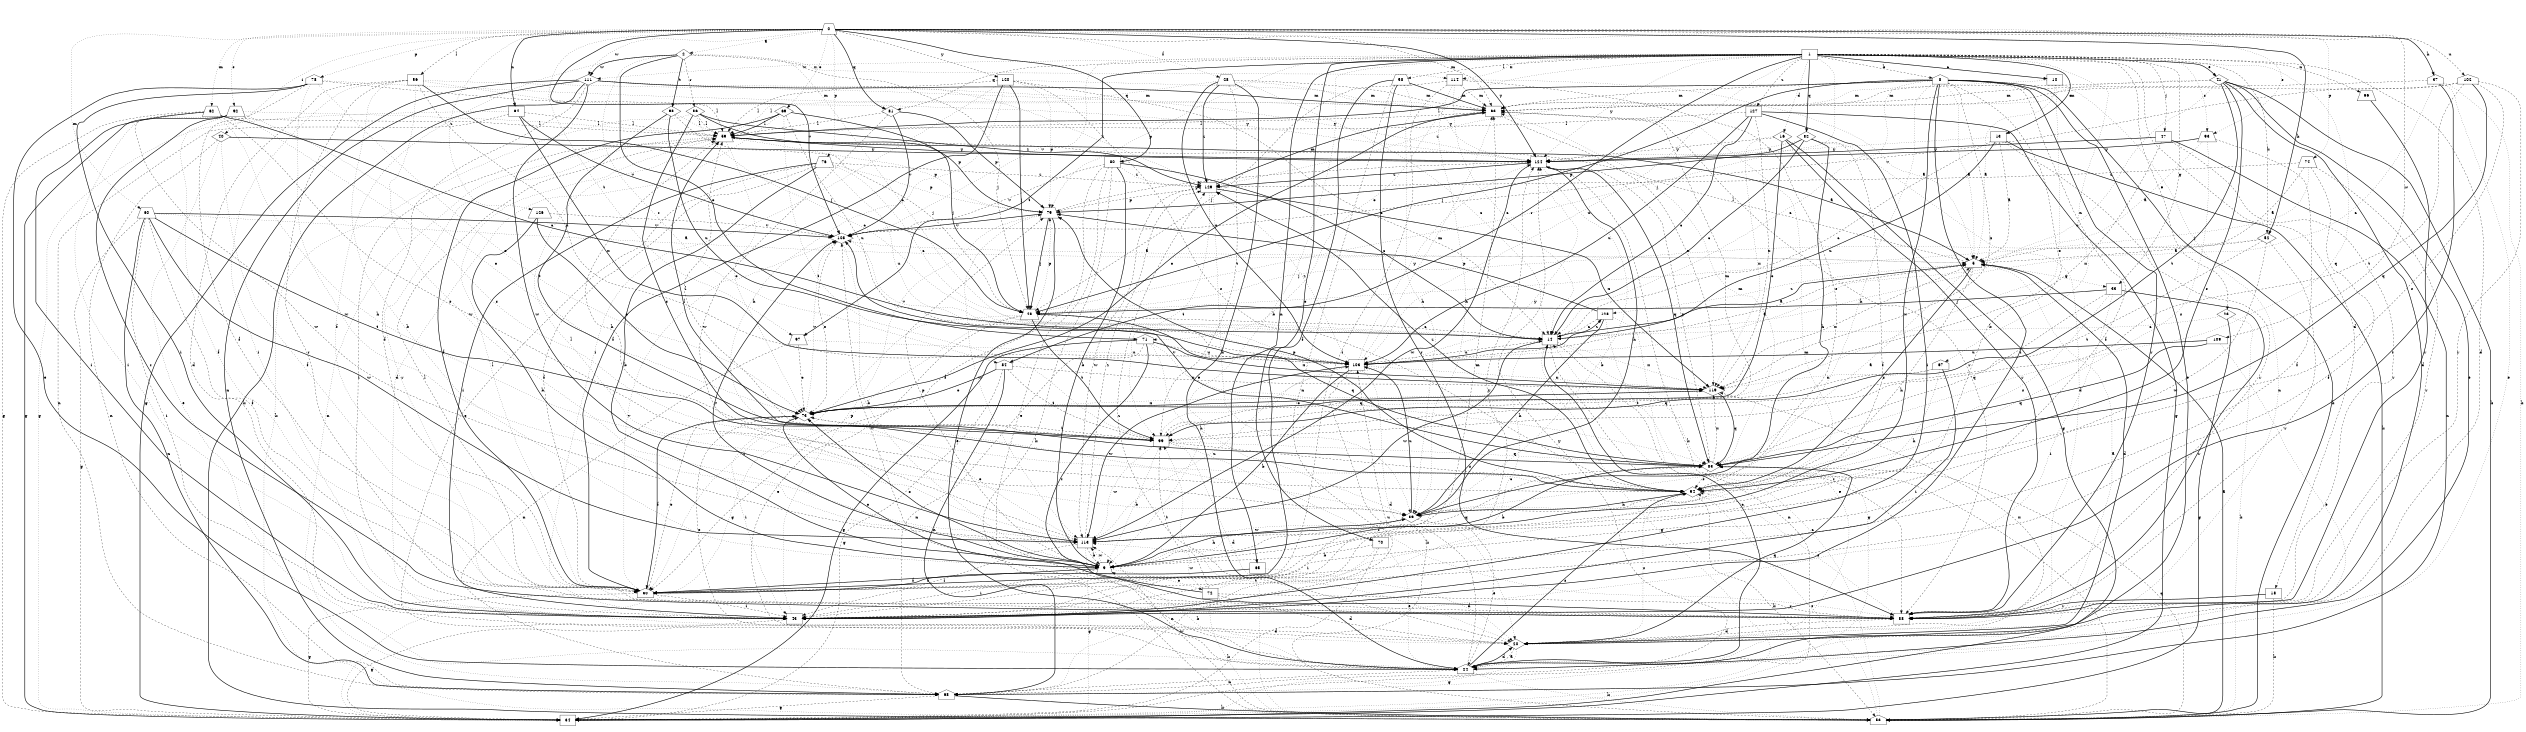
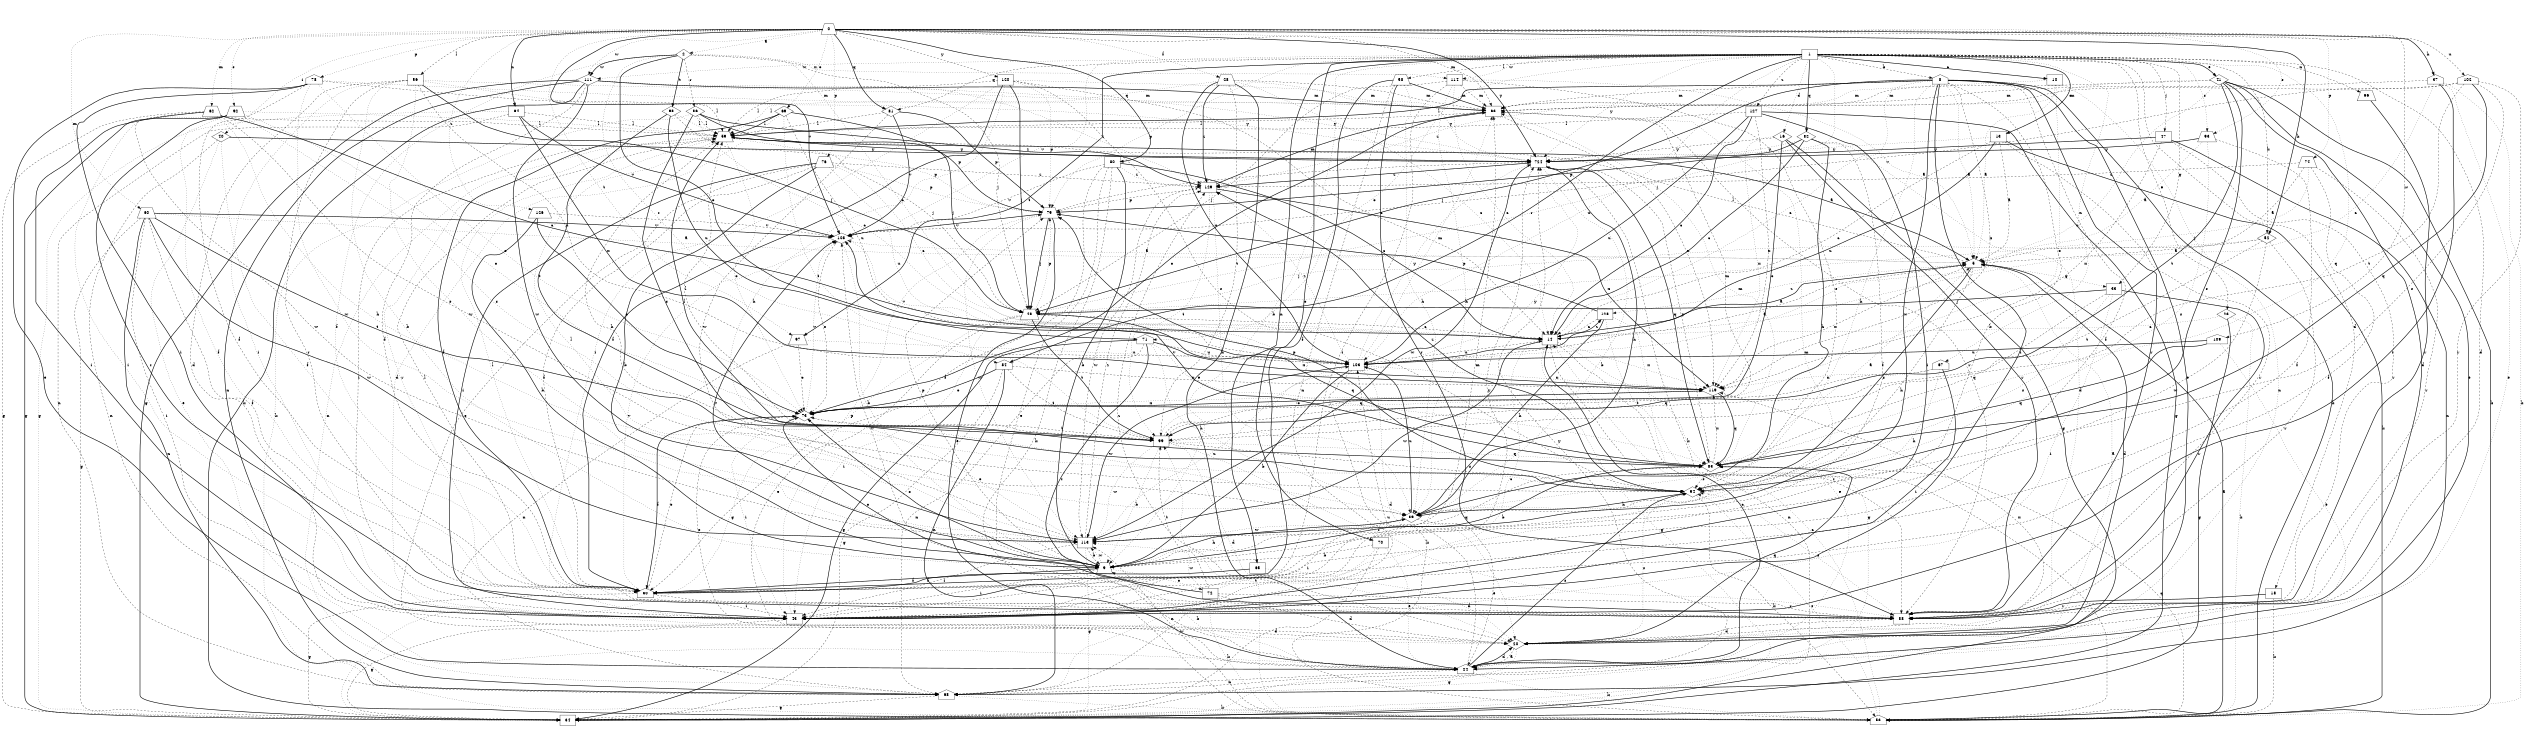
  strict digraph {
    node [shape=box]
    edge [style=dotted]
    0 [shape=trapezium]
    2 [shape=diamond]
    28 [shape=trapezium]
    37 [shape=house]
    40 [shape=diamond]
    52 [shape=diamond]
    56
    60 [shape=trapezium]
    62 [shape=trapezium]
    63
    64
    69 [shape=diamond]
    74 [shape=trapezium]
    76 [shape=trapezium]
    78 [shape=house]
    80
    81 [shape=diamond]
    92 [shape=trapezium]
    93 [shape=trapezium]
    97 [shape=trapezium]
    102 [shape=house]
    108 [shape=diamond]
    109 [shape=house]
    111 [shape=diamond]
    120
-   124
+   124 [label=724]
    126 [shape=trapezium]
    48 [shape=trapezium]
    71 [shape=house]
    84 [shape=house]
    114
    14
    30 [shape=house]
    86 [shape=diamond]
    98 [shape=diamond]
    103
    59 [shape=trapezium]
    24 [shape=house]
    129
    99
    43
    53 [shape=house]
    68 [shape=house]
    5 [shape=house]
    88
    113
    9 [shape=trapezium]
    20 [shape=diamond]
    34
    39 [shape=diamond]
    94 [shape=diamond]
    119 [shape=diamond]
    73 [shape=diamond]
    79 [shape=trapezium]
    83 [shape=diamond]
    1
    8 [shape=house]
    10
    13
    16 [shape=diamond]
    18
    n62 [label=41 shape=diamond]
    23 [shape=diamond]
    33
    47
    58 [shape=trapezium]
    65
    66 [shape=trapezium]
    67 [shape=house]
    70
    82 [shape=diamond]
    127
    72
    128
    0 -> 2 [label=a]
    0 -> 28 [label=f]
    0 -> 37 [label=h style=bold]
    0 -> 40 [label=i]
    0 -> 52 [label=k style=bold]
    0 -> 56 [label=l style=dashed]
    0 -> 60 [label=m]
    0 -> 62 [label=m]
    0 -> 63 [label=m style=dashed]
    0 -> 64 [label=n style=bold]
    0 -> 69 [label=o]
    0 -> 74 [label=p]
    0 -> 76 [label=p]
    0 -> 78 [label=p]
    0 -> 80 [label=q style=bold]
    0 -> 81 [label=q style=bold]
    0 -> 92 [label=s]
    0 -> 93 [label=s]
    0 -> 97 [label=t]
    0 -> 102 [label=u style=dashed]
    0 -> 108 [label=v style=bold]
    0 -> 109 [label=w style=dashed]
    0 -> 111 [label=w]
    0 -> 120 [label=y style=dashed]
    0 -> 124 [label=y style=bold]
    0 -> 126 [label=z]
    2 -> 111 [label=w style=bold]
    2 -> 48 [label=j style=dashed]
    2 -> 71 [label=o style=bold]
    2 -> 84 [label=r]
    2 -> 114 [label=x]
    2 -> 14 [label=c]
    2 -> 30 [label=f]
    2 -> 86 [label=r style=dashed]
    2 -> 98 [label=t style=bold]
    28 -> 63 [label=m style=dashed]
    28 -> 124 [label=y]
    28 -> 14 [label=c]
    28 -> 103 [label=u style=bold]
    28 -> 59 [label=l]
    28 -> 24 [label=e style=bold]
    28 -> 129 [label=z style=bold]
    28 -> 99 [label=t style=dashed]
    37 -> 63 [label=m style=dashed]
    37 -> 14 [label=c]
    37 -> 24 [label=e]
    37 -> 43 [label=i style=bold]
    37 -> 53 [label=k]
    40 -> 124 [label=y style=bold]
    40 -> 30 [label=f]
    40 -> 24 [label=e]
    40 -> 68 [label=n style=dashed]
    52 -> 48 [label=j]
    52 -> 99 [label=t style=dashed]
    52 -> 5 [label=a style=dashed]
    52 -> 88 [label=r style=dashed]
    52 -> 113 [label=w style=dashed]
    56 -> 63 [label=m]
    56 -> 124 [label=y]
    56 -> 48 [label=j style=bold]
    56 -> 103 [label=u style=dashed]
    56 -> 43 [label=i]
    56 -> 88 [label=r style=dashed]
    56 -> 113 [label=w]
    56 -> 9 [label=b]
    56 -> 20 [label=d style=dashed]
    60 -> 108 [label=v style=bold]
    60 -> 30 [label=f style=dashed]
    60 -> 99 [label=t style=bold]
    60 -> 43 [label=i style=dashed]
    60 -> 68 [label=n style=bold]
    60 -> 5 [label=a]
    60 -> 113 [label=w style=bold]
    60 -> 34 [label=g style=dashed]
    62 -> 14 [label=c style=bold]
    62 -> 59 [label=l style=dashed]
    62 -> 43 [label=i style=bold]
    62 -> 113 [label=w style=dashed]
    62 -> 34 [label=g style=dashed]
    62 -> 39 [label=h]
    62 -> 94 [label=s style=dashed]
    63 -> 59 [label=l style=dashed]
    63 -> 88 [label=r style=dashed]
    63 -> 119 [label=x style=dashed]
    63 -> 73 [label=o style=bold]
    64 -> 108 [label=v style=bold]
    64 -> 59 [label=l style=dashed]
    64 -> 68 [label=n style=dashed]
    64 -> 34 [label=g]
    64 -> 119 [label=x style=bold]
    69 -> 48 [label=j style=bold]
    69 -> 30 [label=f style=bold]
    69 -> 103 [label=u style=dashed]
    69 -> 59 [label=l style=bold]
    69 -> 99 [label=t]
    69 -> 20 [label=d]
    74 -> 48 [label=j]
    74 -> 30 [label=f style=dashed]
    74 -> 129 [label=z style=dashed]
    74 -> 5 [label=a style=dashed]
    74 -> 88 [label=r style=dashed]
    76 -> 14 [label=c]
    76 -> 30 [label=f style=dashed]
    76 -> 103 [label=u]
    76 -> 24 [label=e style=dashed]
    76 -> 129 [label=z style=dashed]
    76 -> 43 [label=i style=bold]
    76 -> 9 [label=b style=bold]
    76 -> 79 [label=p]
    78 -> 63 [label=m]
    78 -> 30 [label=f style=dashed]
    78 -> 59 [label=l style=dashed]
    78 -> 24 [label=e style=bold]
    78 -> 43 [label=i style=bold]
    78 -> 113 [label=w]
    78 -> 73 [label=o]
    80 -> 108 [label=v style=dashed]
    80 -> 14 [label=c style=bold]
    80 -> 30 [label=f style=dashed]
    80 -> 24 [label=e style=dashed]
    80 -> 129 [label=z]
    80 -> 53 [label=k style=dashed]
    80 -> 9 [label=b style=bold]
    81 -> 108 [label=v style=bold]
    81 -> 59 [label=l style=dashed]
    81 -> 113 [label=w style=dashed]
    81 -> 79 [label=p style=bold]
    92 -> 30 [label=f]
    92 -> 59 [label=l]
    92 -> 43 [label=i]
    92 -> 88 [label=r style=bold]
    92 -> 34 [label=g style=bold]
    92 -> 94 [label=s]
    92 -> 73 [label=o]
    93 -> 124 [label=y style=bold]
    93 -> 30 [label=f style=dashed]
    93 -> 5 [label=a]
    93 -> 94 [label=s]
    97 -> 103 [label=u]
    97 -> 68 [label=n style=dashed]
    97 -> 73 [label=o style=dashed]
    102 -> 63 [label=m style=dashed]
    102 -> 108 [label=v style=dashed]
    102 -> 99 [label=t style=dashed]
    102 -> 88 [label=r style=dashed]
    102 -> 94 [label=s style=dashed]
    102 -> 83 [label=q style=bold]
    108 -> 5 [label=a]
    108 -> 9 [label=b]
    108 -> 73 [label=o style=dashed]
    109 -> 103 [label=u style=bold]
    109 -> 24 [label=e]
    109 -> 83 [label=q style=bold]
    111 -> 63 [label=m style=bold]
    111 -> 124 [label=y]
    111 -> 30 [label=f style=dashed]
    111 -> 129 [label=z]
    111 -> 53 [label=k style=bold]
    111 -> 68 [label=n style=bold]
    111 -> 113 [label=w style=bold]
    111 -> 34 [label=g style=bold]
    120 -> 63 [label=m]
    120 -> 48 [label=j style=bold]
    120 -> 14 [label=c style=dashed]
    120 -> 30 [label=f style=bold]
    120 -> 59 [label=l style=dashed]
    120 -> 43 [label=i]
    120 -> 39 [label=h]
    120 -> 94 [label=s style=dashed]
    120 -> 79 [label=p]
    124 -> 129 [label=z style=bold]
    124 -> 53 [label=k style=dashed]
    124 -> 113 [label=w style=bold]
    124 -> 9 [label=b]
    124 -> 39 [label=h style=bold]
    124 -> 83 [label=q style=bold]
    126 -> 108 [label=v style=dashed]
    126 -> 9 [label=b style=bold]
    126 -> 73 [label=o style=bold]
    48 -> 14 [label=c style=dashed]
    48 -> 24 [label=e style=dashed]
    48 -> 99 [label=t style=bold]
-   48 -> 30 [label=i]
+   48 -> 43 [label=i]
    48 -> 34 [label=g]
    48 -> 79 [label=p]
    48 -> 83 [label=q style=bold]
    71 -> 103 [label=u style=dashed]
    71 -> 68 [label=n style=dashed]
    71 -> 88 [label=r style=bold]
    71 -> 34 [label=g style=bold]
    71 -> 39 [label=h]
    71 -> 119 [label=x style=bold]
    71 -> 83 [label=q]
    84 -> 99 [label=t style=dashed]
    84 -> 68 [label=n style=bold]
    84 -> 34 [label=g style=dashed]
    84 -> 119 [label=x style=dashed]
    84 -> 73 [label=o style=bold]
    114 -> 63 [label=m style=dashed]
    114 -> 48 [label=j style=dashed]
    114 -> 14 [label=c]
    114 -> 43 [label=i style=dashed]
    114 -> 5 [label=a]
    114 -> 39 [label=h]
    114 -> 94 [label=s style=dashed]
    14 -> 103 [label=u style=dashed]
    14 -> 68 [label=n style=dashed]
    14 -> 5 [label=a style=bold]
    14 -> 88 [label=r style=dashed]
    14 -> 113 [label=w style=bold]
    14 -> 34 [label=g]
    14 -> 119 [label=x]
    14 -> 83 [label=q]
    14 -> 128 [label=z style=bold]
    30 -> 108 [label=v]
    30 -> 59 [label=l]
    30 -> 43 [label=i style=dashed]
    30 -> 34 [label=g style=dashed]
    30 -> 73 [label=o style=dashed]
    86 -> 14 [label=c]
    86 -> 59 [label=l style=dashed]
    86 -> 129 [label=z style=bold]
    86 -> 53 [label=k]
    86 -> 94 [label=s style=bold]
    86 -> 79 [label=p style=bold]
    98 -> 48 [label=j style=dashed]
    98 -> 103 [label=u style=bold]
    98 -> 59 [label=l]
    98 -> 99 [label=t style=bold]
    103 -> 63 [label=m]
    103 -> 108 [label=v]
    103 -> 124 [label=y]
    103 -> 129 [label=z]
    103 -> 53 [label=k style=dashed]
    103 -> 5 [label=a style=dashed]
    103 -> 113 [label=w style=bold]
    103 -> 9 [label=b style=bold]
    103 -> 20 [label=d]
    103 -> 119 [label=x]
    59 -> 124 [label=y style=bold]
    59 -> 43 [label=i style=dashed]
    59 -> 68 [label=n]
    59 -> 5 [label=a style=bold]
    59 -> 88 [label=r]
    59 -> 39 [label=h style=dashed]
    59 -> 73 [label=o]
    59 -> 79 [label=p]
    24 -> 14 [label=c style=bold]
    24 -> 103 [label=u style=dashed]
    24 -> 53 [label=k]
    24 -> 68 [label=n style=dashed]
    24 -> 9 [label=b]
    24 -> 20 [label=d style=bold]
    24 -> 94 [label=s style=bold]
    129 -> 63 [label=m style=bold]
    129 -> 99 [label=t]
    129 -> 113 [label=w style=dashed]
    129 -> 39 [label=h]
    129 -> 119 [label=x style=bold]
    129 -> 79 [label=p style=dashed]
    99 -> 63 [label=m style=dashed]
    99 -> 124 [label=y]
    99 -> 59 [label=l style=dashed]
    99 -> 88 [label=r]
    99 -> 113 [label=w]
    99 -> 9 [label=b]
    99 -> 20 [label=d]
    99 -> 94 [label=s style=dashed]
    99 -> 83 [label=q]
    43 -> 63 [label=m style=dashed]
    43 -> 124 [label=y style=dashed]
    43 -> 14 [label=c]
    43 -> 34 [label=g style=dashed]
    43 -> 79 [label=p]
    53 -> 14 [label=c]
    53 -> 99 [label=t]
    53 -> 5 [label=a style=bold]
    53 -> 113 [label=w style=dashed]
    53 -> 94 [label=s]
    53 -> 83 [label=q style=dashed]
-   68 -> 53 [label=k style=bold]
+   68 -> 53 [label=k]
    68 -> 34 [label=g style=dashed]
    5 -> 59 [label=l style=dashed]
    5 -> 20 [label=d style=bold]
    5 -> 39 [label=h style=dashed]
    5 -> 94 [label=s style=bold]
    5 -> 119 [label=x style=dashed]
    5 -> 33 [label=g]
    5 -> 128 [label=z]
    88 -> 108 [label=v style=dashed]
    88 -> 59 [label=l style=dashed]
    88 -> 20 [label=d style=dashed]
    88 -> 94 [label=s]
    113 -> 103 [label=u]
    113 -> 59 [label=l]
    113 -> 129 [label=z style=dashed]
    113 -> 43 [label=i style=dashed]
    113 -> 9 [label=b style=dashed]
    113 -> 34 [label=g]
    113 -> 73 [label=o]
    9 -> 108 [label=v style=bold]
    9 -> 30 [label=f style=bold]
    9 -> 43 [label=i style=dashed]
    9 -> 113 [label=w]
    9 -> 39 [label=h style=bold]
    9 -> 73 [label=o style=bold]
    9 -> 79 [label=p style=dashed]
    9 -> 83 [label=q style=dashed]
    9 -> 72 [label=o]
    20 -> 24 [label=a style=dashed]
    20 -> 129 [label=z style=dashed]
    20 -> 5 [label=a]
    20 -> 34 [label=g]
    20 -> 94 [label=s]
    20 -> 119 [label=x style=dashed]
    20 -> 73 [label=o style=dashed]
    20 -> 83 [label=q style=bold]
    34 -> 124 [label=y style=dashed]
    39 -> 103 [label=u style=bold]
    39 -> 24 [label=e style=dashed]
    39 -> 43 [label=i style=dashed]
    39 -> 113 [label=w]
    94 -> 129 [label=z style=bold]
    94 -> 53 [label=k style=dashed]
    94 -> 39 [label=h style=bold]
    94 -> 79 [label=p style=bold]
    119 -> 73 [label=o style=bold]
    119 -> 83 [label=q style=bold]
    73 -> 108 [label=v]
    73 -> 30 [label=f style=bold]
    73 -> 99 [label=t style=dashed]
    73 -> 43 [label=i]
    73 -> 119 [label=x]
    79 -> 108 [label=v style=bold]
    79 -> 124 [label=y style=dashed]
    79 -> 48 [label=j style=bold]
    79 -> 24 [label=e style=bold]
    79 -> 113 [label=w]
    83 -> 63 [label=m]
    83 -> 108 [label=v style=bold]
    83 -> 124 [label=y style=dashed]
    83 -> 59 [label=l style=bold]
    83 -> 5 [label=a]
    83 -> 9 [label=b style=bold]
    83 -> 94 [label=s style=dashed]
    83 -> 119 [label=x style=dashed]
    1 -> 52 [label=k style=dashed]
    1 -> 81 [label=q style=dashed]
    1 -> 93 [label=s]
    1 -> 97 [label=t style=bold]
    1 -> 108 [label=v]
    1 -> 111 [label=w]
    1 -> 124 [label=y]
    1 -> 48 [label=j]
    1 -> 71 [label=o]
    1 -> 84 [label=r style=bold]
-   1 -> 114 [label=x]
+   1 -> 114 [label=w]
    1 -> 103 [label=u]
    1 -> 9 [label=b]
    1 -> 20 [label=d style=dashed]
    1 -> 79 [label=p]
    1 -> 83 [label=q]
    1 -> 8 [label=b style=dashed]
    1 -> 10 [label=c style=bold]
    1 -> 13 [label=c style=bold]
    1 -> 16 [label=d]
    1 -> 18 [label=d style=dashed]
    1 -> n62 [label=e style=bold]
    1 -> 23 [label=e style=dashed]
    1 -> 33 [label=g style=dashed]
    1 -> 47 [label=j style=dashed]
    1 -> 58 [label=l style=dashed]
    1 -> 65 [label=n style=bold]
    1 -> 66 [label=n style=dashed]
    1 -> 67 [label=n]
    1 -> 70 [label=o style=bold]
    1 -> 82 [label=q style=bold]
    1 -> 127 [label=z style=dashed]
    8 -> 63 [label=m style=dashed]
    8 -> 48 [label=j style=bold]
    8 -> 14 [label=c]
    8 -> 30 [label=f style=dashed]
    8 -> 59 [label=l style=bold]
    8 -> 24 [label=e style=bold]
    8 -> 43 [label=i style=bold]
    8 -> 53 [label=k style=bold]
    8 -> 5 [label=a]
    8 -> 88 [label=r style=bold]
    8 -> 113 [label=w style=bold]
    8 -> 9 [label=b style=dashed]
    8 -> 39 [label=h]
    8 -> 119 [label=x style=dashed]
    10 -> 63 [label=m]
    10 -> 68 [label=n]
    10 -> 5 [label=a]
    10 -> 73 [label=o]
    13 -> 124 [label=y]
    13 -> 14 [label=c style=dashed]
    13 -> 103 [label=u style=bold]
    13 -> 53 [label=k style=bold]
    13 -> 5 [label=a style=dashed]
    13 -> 88 [label=r style=dashed]
    16 -> 124 [label=y style=dashed]
    16 -> 88 [label=r style=bold]
    16 -> 34 [label=g style=bold]
    16 -> 119 [label=x]
    16 -> 73 [label=o style=bold]
    18 -> 53 [label=k style=dashed]
    18 -> 88 [label=r style=bold]
    n62 -> 63 [label=m style=dashed]
    n62 -> 103 [label=u]
    n62 -> 24 [label=e style=bold]
    n62 -> 129 [label=z]
    n62 -> 99 [label=t style=bold]
    n62 -> 53 [label=k style=bold]
    n62 -> 20 [label=d style=bold]
    n62 -> 94 [label=s style=bold]
    23 -> 14 [label=c]
    23 -> 53 [label=k]
    23 -> 34 [label=g style=bold]
    33 -> 48 [label=j style=bold]
    33 -> 43 [label=i]
    33 -> 88 [label=r style=bold]
    33 -> 94 [label=s]
    33 -> 83 [label=q style=dashed]
    47 -> 124 [label=y style=bold]
    47 -> 68 [label=n style=bold]
    47 -> 88 [label=r style=dashed]
    47 -> 119 [label=x style=dashed]
    58 -> 63 [label=m style=bold]
    58 -> 30 [label=f style=bold]
    58 -> 68 [label=n style=dashed]
    58 -> 88 [label=r style=bold]
    58 -> 39 [label=h]
    65 -> 30 [label=f style=bold]
    65 -> 20 [label=d]
    66 -> 88 [label=r style=bold]
    67 -> 99 [label=t style=dashed]
    67 -> 43 [label=i style=bold]
    67 -> 39 [label=h]
    67 -> 119 [label=x]
    70 -> 24 [label=e]
    70 -> 68 [label=n]
    70 -> 9 [label=b style=dashed]
    70 -> 34 [label=d style=dashed]
    82 -> 124 [label=y]
    82 -> 14 [label=c style=bold]
    82 -> 30 [label=f style=dashed]
    82 -> 20 [label=d]
    82 -> 39 [label=h style=bold]
    82 -> 79 [label=p style=bold]
    127 -> 14 [label=c style=bold]
    127 -> 103 [label=u style=bold]
    127 -> 59 [label=l style=dashed]
    127 -> 43 [label=i style=bold]
    127 -> 34 [label=g style=bold]
    127 -> 119 [label=x style=dashed]
    72 -> 63 [label=m]
    72 -> 99 [label=t style=dashed]
    72 -> 53 [label=k]
    72 -> 88 [label=r style=dashed]
    72 -> 113 [label=w]
    72 -> 20 [label=d style=dashed]
    72 -> 73 [label=o style=bold]
    128 -> 14 [label=c style=dashed]
    128 -> 24 [label=e]
    128 -> 34 [label=g]
    128 -> 39 [label=h style=bold]
    128 -> 79 [label=p style=bold]
  }
